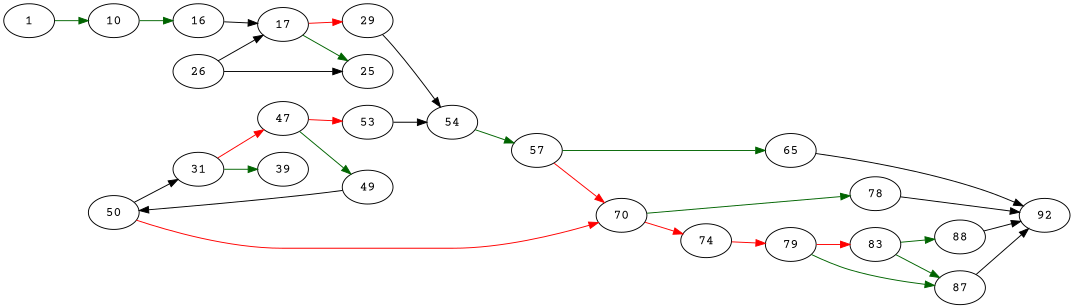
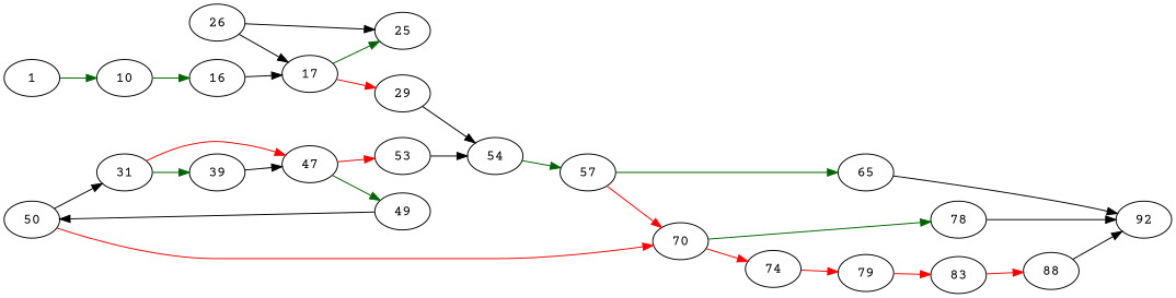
  strict digraph {
    fontname="Courier Prime"
    rankdir=LR
    node [fontname="Courier Prime"]
    edge [fontname="Courier Prime"]
    1 [entry=true]
    10
    16
    17
    31
    39
    47
    25
    29
    54
    26
    57
    70
    65
    78
    74
    49
    53
    50
    92
    79
-   87
    83
    88
    1 -> 10 [color=darkgreen cond=true]
    10 -> 16 [color=darkgreen cond=true]
    16 -> 17
    17 -> 25 [color=darkgreen cond=true]
    17 -> 29 [color=red cond=false]
    31 -> 39 [color=darkgreen cond=true]
    31 -> 47 [color=red cond=false]
+   39 -> 47
    47 -> 49 [color=darkgreen cond=true]
    47 -> 53 [color=red cond=false]
    29 -> 54
    54 -> 57 [color=darkgreen cond=true]
    26 -> 17
    26 -> 25
    57 -> 70 [color=red cond=false]
    57 -> 65 [color=darkgreen cond=true]
    70 -> 78 [color=darkgreen cond=true]
    70 -> 74 [color=red cond=false]
    65 -> 92
    78 -> 92
    74 -> 79 [color=red cond=false]
    49 -> 50
    53 -> 54
    50 -> 31
    50 -> 70 [color=red cond=false]
-   79 -> 87 [color=darkgreen cond=true]
    79 -> 83 [color=red cond=false]
-   87 -> 92
-   83 -> 87 [color=darkgreen cond=true]
-   83 -> 88 [color=darkgreen cond=false]
+   83 -> 88 [color=red cond=false]
    88 -> 92
  }
